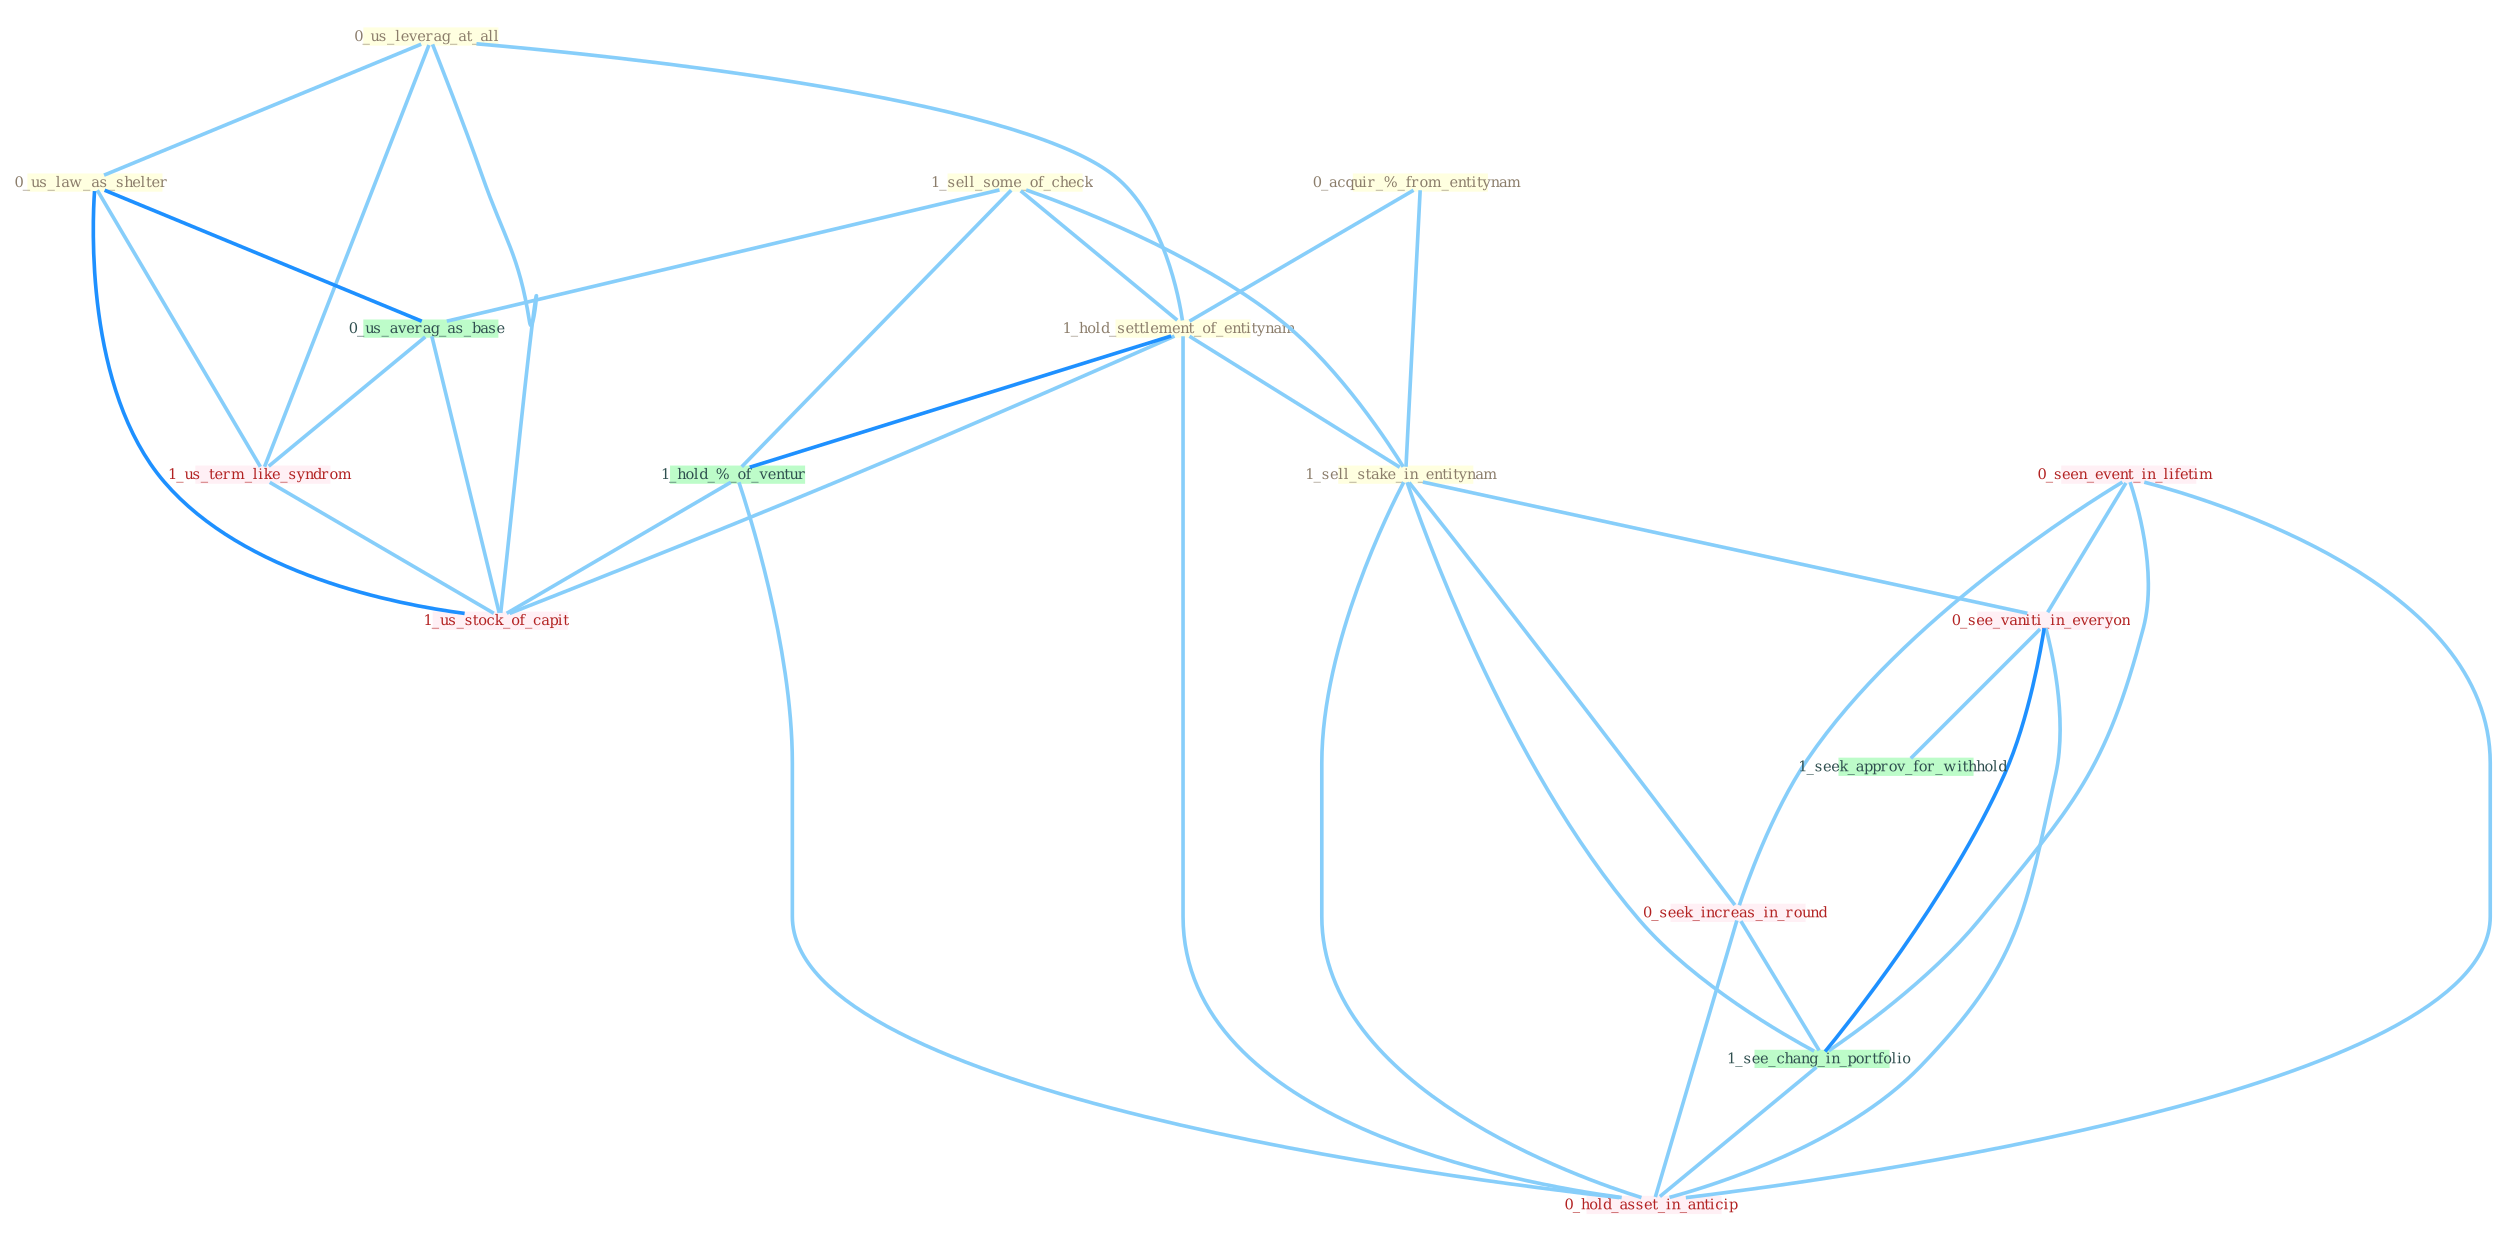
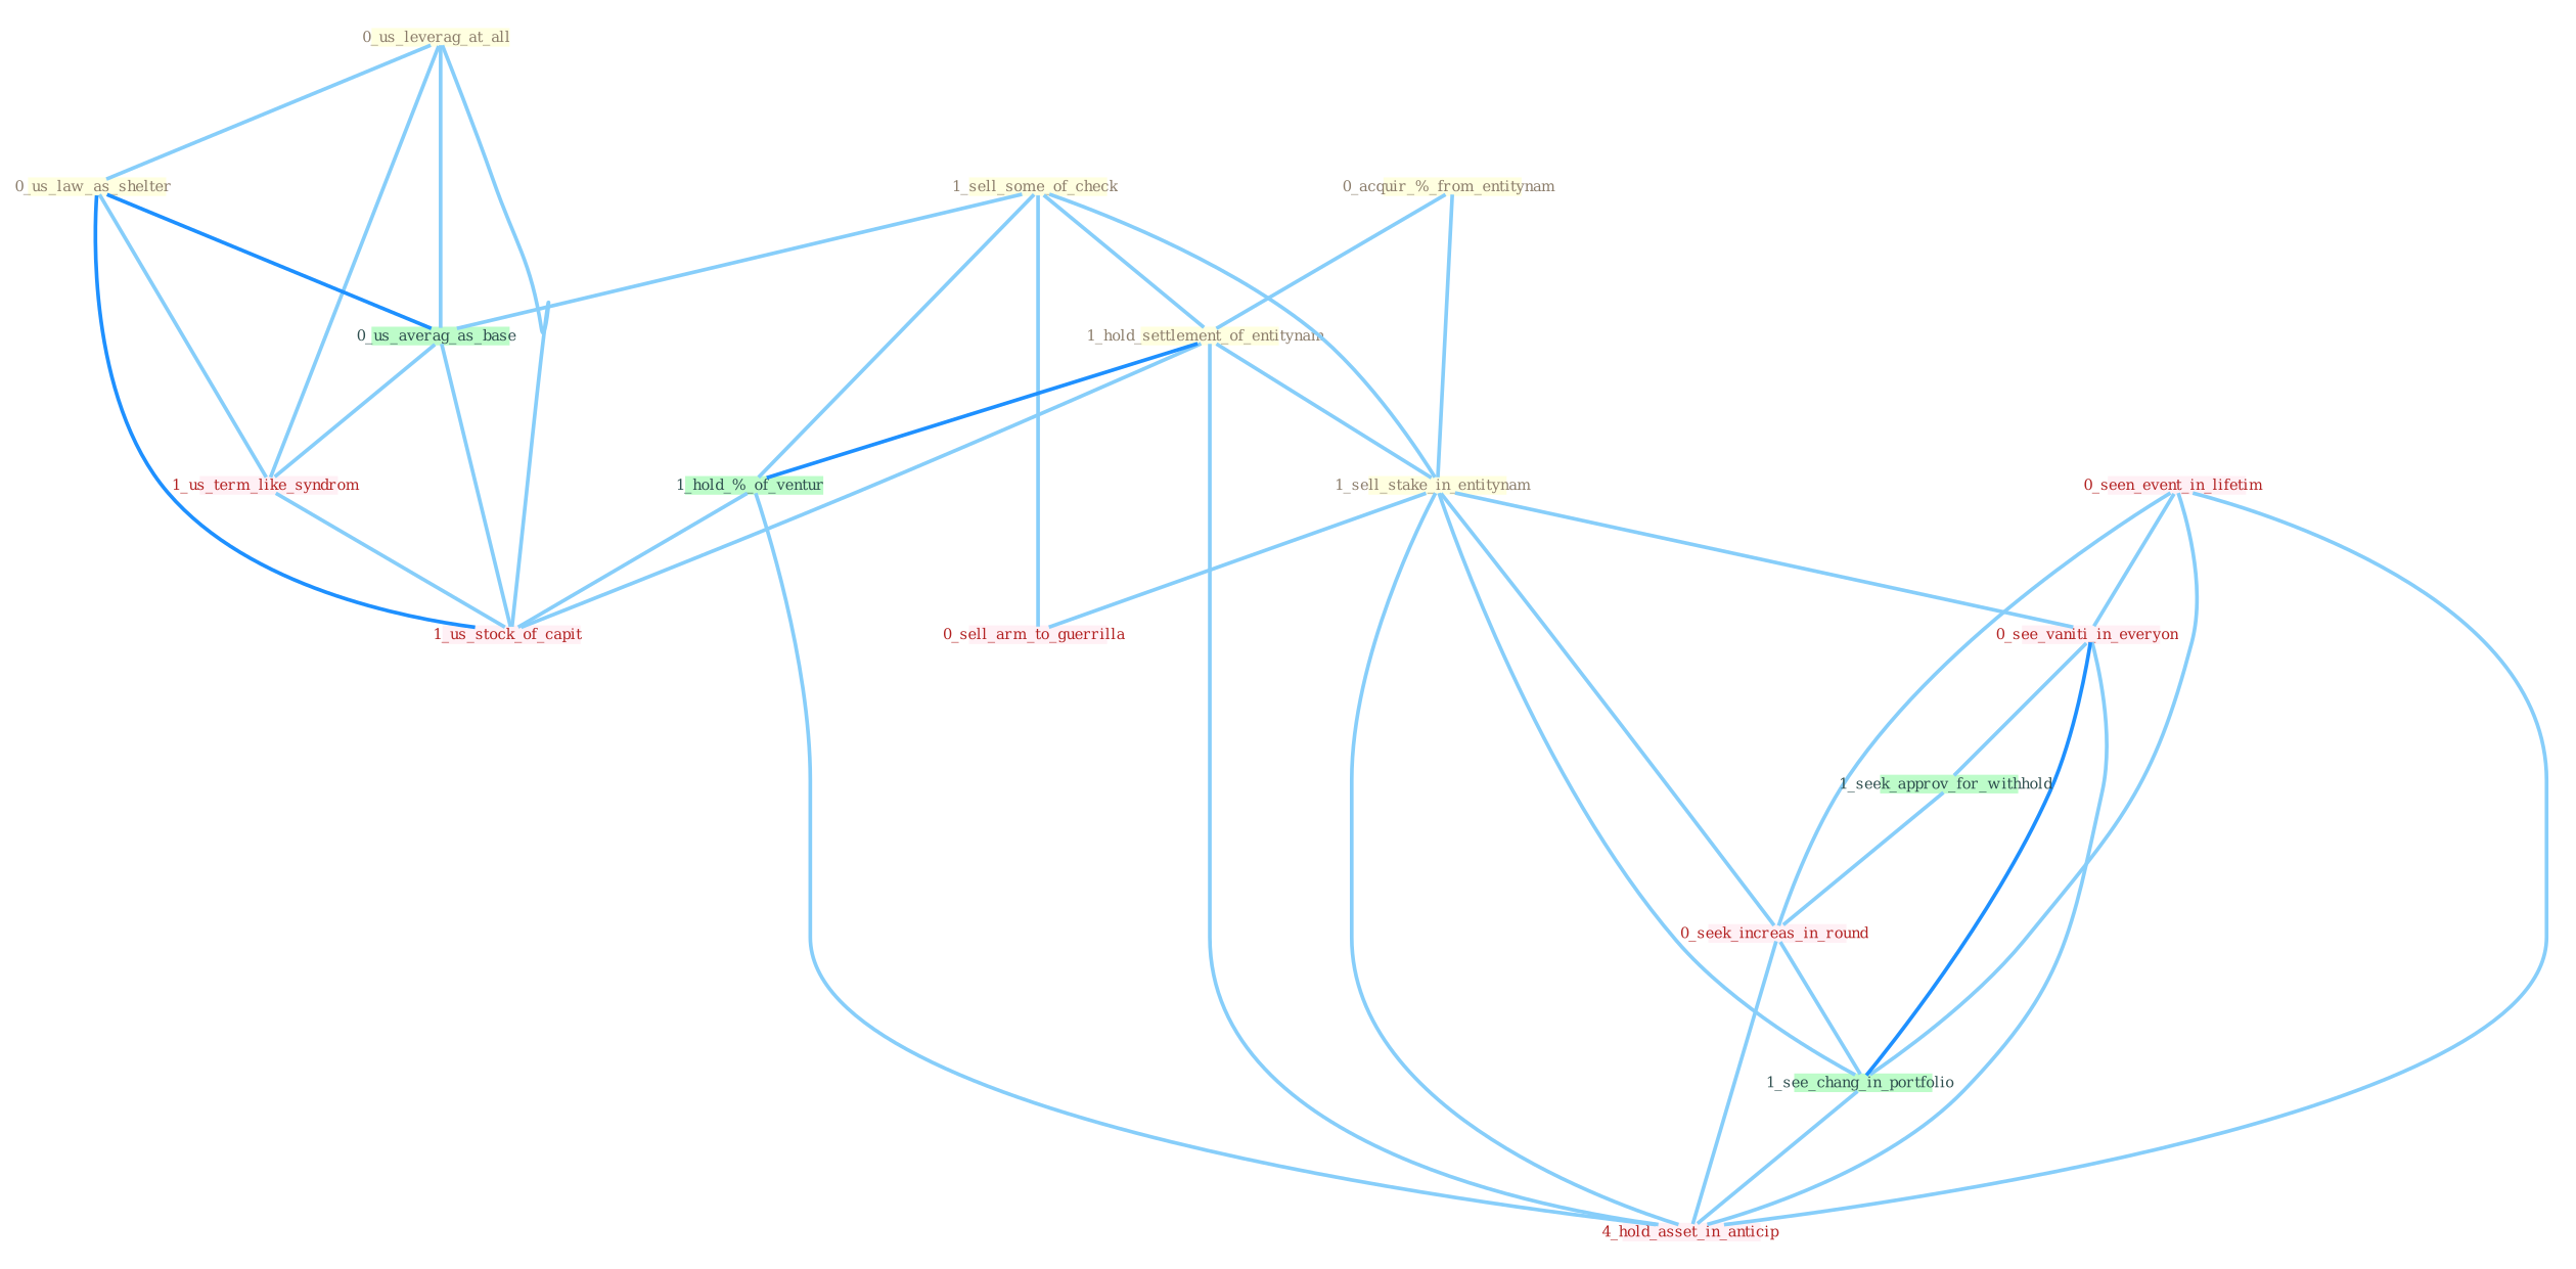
  graph {
    node [color="#fff0f5" fixedsize=true fontcolor="#b22222" fontsize=4 shape=polygon style=filled]
    edge [color="#87cefa" w=1]
    "1_sell_some_of_check " [color="#ffffe0" fontcolor="#8b7d6b" height=.06 width=.5]
    "0_us_leverag_at_all " [color="#ffffe0" fontcolor="#8b7d6b" height=.06 width=.5]
    "0_acquir_%_from_entitynam " [color="#ffffe0" fontcolor="#8b7d6b" height=.06 width=.5]
    "1_hold_settlement_of_entitynam " [color="#ffffe0" fontcolor="#8b7d6b" height=.06 width=.5]
    "0_us_law_as_shelter " [color="#ffffe0" fontcolor="#8b7d6b" height=.06 width=.5]
    "1_sell_stake_in_entitynam " [color="#ffffe0" fontcolor="#8b7d6b" height=.06 width=.5]
    "0_seen_event_in_lifetim " [height=.06 width=.5]
    "1_us_term_like_syndrom " [height=.06 width=.5]
    "0_see_vaniti_in_everyon " [height=.06 width=.5]
+   "0_sell_arm_to_guerrilla " [height=.06 width=.5]
    "0_seek_increas_in_round " [height=.06 width=.5]
    "1_us_stock_of_capit " [height=.06 width=.5]
-   "0_hold_asset_in_anticip " [height=.06 width=.5]
+   "0_hold_asset_in_anticip " [height=.06 width=.5 label="4_hold_asset_in_anticip"]
    "1_hold_%_of_ventur " [color="#BDFCC9" fontcolor="#2f4f4f" height=.06 width=.5]
    "0_us_averag_as_base " [color="#BDFCC9" fontcolor="#2f4f4f" height=.06 width=.5]
    "1_see_chang_in_portfolio " [color="#BDFCC9" fontcolor="#2f4f4f" height=.06 width=.5]
    "1_seek_approv_for_withhold " [color="#BDFCC9" fontcolor="#2f4f4f" height=.06 width=.5]
    subgraph sub_1 {
      "1_sell_some_of_check "
      "0_us_leverag_at_all "
      "0_acquir_%_from_entitynam "
      "1_hold_settlement_of_entitynam "
      "0_us_law_as_shelter "
      "1_sell_stake_in_entitynam "
    }
    subgraph sub_2 {
      "0_seen_event_in_lifetim "
      "1_us_term_like_syndrom "
      "0_see_vaniti_in_everyon "
+     "0_sell_arm_to_guerrilla "
      "0_seek_increas_in_round "
      "1_us_stock_of_capit "
      "0_hold_asset_in_anticip "
    }
    "1_sell_some_of_check " -- "1_hold_settlement_of_entitynam "
    "1_sell_some_of_check " -- "1_sell_stake_in_entitynam "
+   "1_sell_some_of_check " -- "0_sell_arm_to_guerrilla "
    "1_sell_some_of_check " -- "1_hold_%_of_ventur "
    "1_sell_some_of_check " -- "0_us_averag_as_base "
    "0_us_leverag_at_all " -- "0_us_law_as_shelter "
    "0_us_leverag_at_all " -- "1_us_term_like_syndrom "
    "0_us_leverag_at_all " -- "1_us_stock_of_capit "
-   "0_us_leverag_at_all " -- "1_hold_settlement_of_entitynam "
+   "0_us_leverag_at_all " -- "0_us_averag_as_base "
    "0_acquir_%_from_entitynam " -- "1_hold_settlement_of_entitynam "
    "0_acquir_%_from_entitynam " -- "1_sell_stake_in_entitynam "
    "1_hold_settlement_of_entitynam " -- "1_sell_stake_in_entitynam "
    "1_hold_settlement_of_entitynam " -- "1_us_stock_of_capit "
    "1_hold_settlement_of_entitynam " -- "0_hold_asset_in_anticip "
    "1_hold_settlement_of_entitynam " -- "1_hold_%_of_ventur " [color="#1e90ff" w=2]
    "0_us_law_as_shelter " -- "1_us_term_like_syndrom "
    "0_us_law_as_shelter " -- "1_us_stock_of_capit " [color="#1e90ff"]
    "0_us_law_as_shelter " -- "0_us_averag_as_base " [color="#1e90ff" w=2]
    "1_sell_stake_in_entitynam " -- "0_see_vaniti_in_everyon "
+   "1_sell_stake_in_entitynam " -- "0_sell_arm_to_guerrilla "
    "1_sell_stake_in_entitynam " -- "0_seek_increas_in_round "
    "1_sell_stake_in_entitynam " -- "0_hold_asset_in_anticip "
    "1_sell_stake_in_entitynam " -- "1_see_chang_in_portfolio "
    "0_seen_event_in_lifetim " -- "0_see_vaniti_in_everyon "
    "0_seen_event_in_lifetim " -- "0_seek_increas_in_round "
    "0_seen_event_in_lifetim " -- "0_hold_asset_in_anticip "
    "0_seen_event_in_lifetim " -- "1_see_chang_in_portfolio "
    "1_us_term_like_syndrom " -- "1_us_stock_of_capit "
    "0_see_vaniti_in_everyon " -- "0_hold_asset_in_anticip "
    "0_see_vaniti_in_everyon " -- "1_see_chang_in_portfolio " [color="#1e90ff" w=2]
    "0_see_vaniti_in_everyon " -- "1_seek_approv_for_withhold "
    "0_seek_increas_in_round " -- "0_hold_asset_in_anticip "
    "0_seek_increas_in_round " -- "1_see_chang_in_portfolio "
    "1_hold_%_of_ventur " -- "1_us_stock_of_capit "
    "1_hold_%_of_ventur " -- "0_hold_asset_in_anticip "
    "0_us_averag_as_base " -- "1_us_term_like_syndrom "
    "0_us_averag_as_base " -- "1_us_stock_of_capit "
    "1_see_chang_in_portfolio " -- "0_hold_asset_in_anticip "
+   "1_seek_approv_for_withhold " -- "0_seek_increas_in_round "
  }
